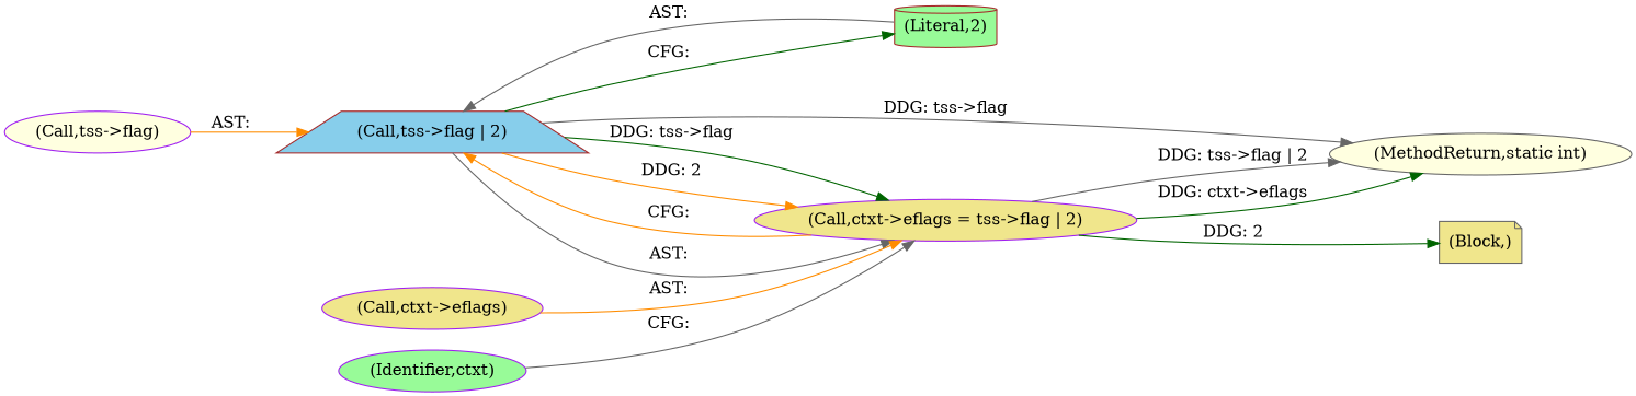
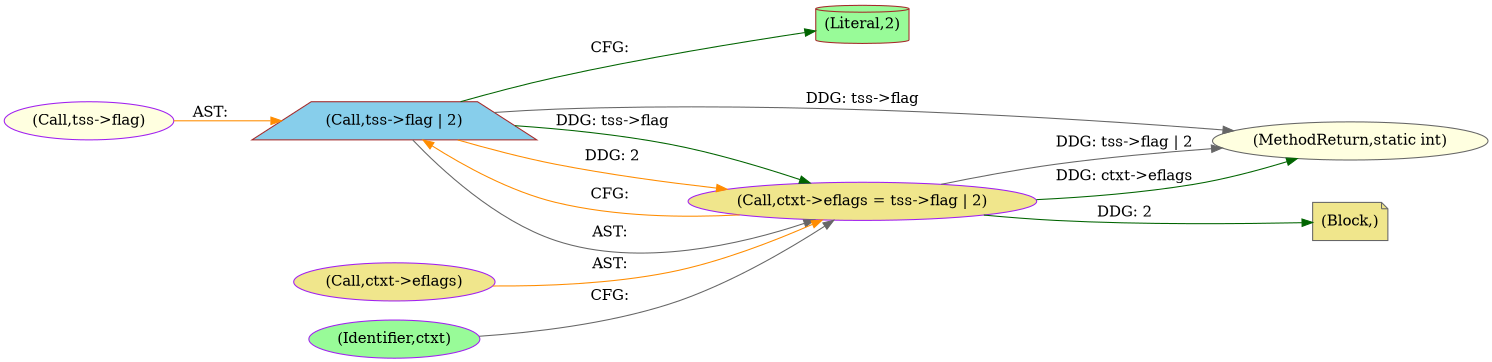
  digraph {
    rankdir=LR
    node [color=purple fillcolor=khaki shape=ellipse style=filled]
    edge [color=gray40]
    n1 [color=brown fillcolor=skyblue label="(Call,tss->flag | 2)" shape=trapezium]
    n2 [label="(Call,ctxt->eflags = tss->flag | 2)"]
    n3 [color=gray40 fillcolor=lightyellow label="(MethodReturn,static int)"]
    n4 [color=brown fillcolor=palegreen label="(Literal,2)" shape=cylinder]
    n5 [color=gray40 label="(Block,)" shape=note]
    n6 [fillcolor=lightyellow label="(Call,tss->flag)"]
    n7 [label="(Call,ctxt->eflags)"]
    n8 [fillcolor=palegreen label="(Identifier,ctxt)"]
    n1 -> n2 [label="AST: "]
    n1 -> n2 [color=darkgreen label="DDG: tss->flag"]
    n1 -> n2 [color=darkorange label="DDG: 2"]
    n1 -> n3 [label="DDG: tss->flag"]
    n1 -> n4 [color=darkgreen label="CFG: "]
    n2 -> n1 [color=darkorange label="CFG: "]
    n2 -> n3 [label="DDG: tss->flag | 2"]
    n2 -> n3 [color=darkgreen label="DDG: ctxt->eflags"]
    n2 -> n5 [color=darkgreen label="DDG: 2"]
-   n4 -> n1 [label="AST: "]
    n6 -> n1 [color=darkorange label="AST: "]
    n7 -> n2 [color=darkorange label="AST: "]
    n8 -> n2 [label="CFG: "]
  }
